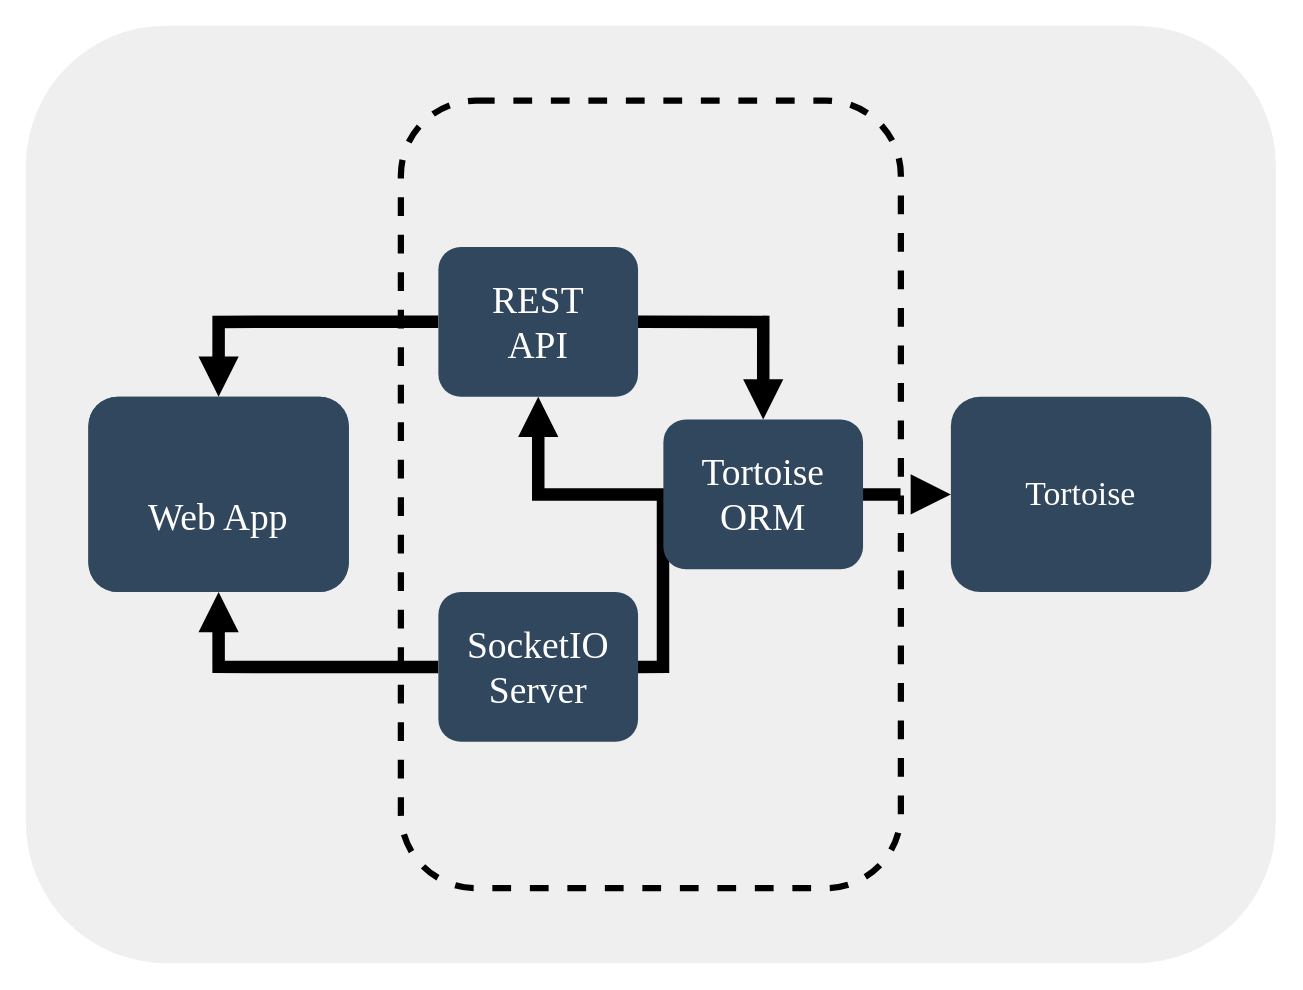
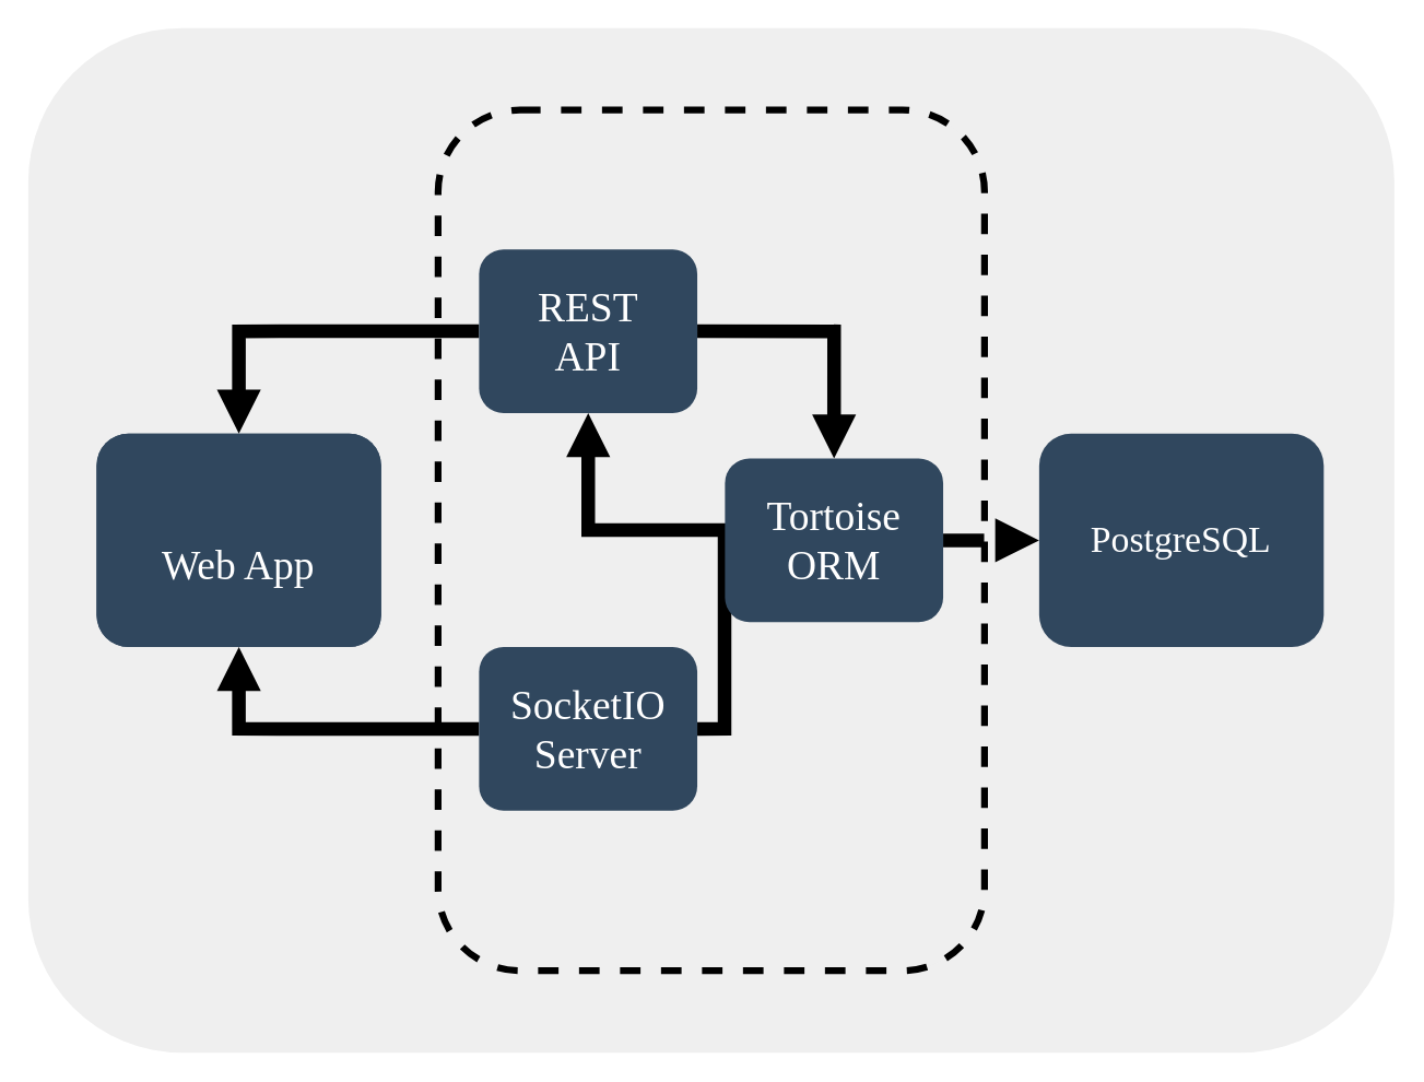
  <mxCell id="0" />
  <mxCell id="1" parent="0" />
  <mxCell id="2" value="" style="rounded=1;whiteSpace=wrap;html=1;strokeColor=none;fillColor=#EFEFEF;" vertex="1" parent="1"><mxGeometry x="20" y="20" width="1000.0" height="750" as="geometry" /></mxCell>
  <mxCell id="3" value="" style="rounded=1;whiteSpace=wrap;html=1;fillColor=#EFEFEF;strokeWidth=5;perimeterSpacing=0;dashed=1;" vertex="1" parent="1"><mxGeometry x="320" y="80" width="400" height="630" as="geometry" /></mxCell>
  <mxCell id="4" value="&lt;font color=&quot;#ffffff&quot; face=&quot;Montserrat&quot; style=&quot;font-size: 27px&quot;&gt;Signin/Signup&lt;/font&gt;" style="rounded=1;whiteSpace=wrap;html=1;strokeColor=none;fillColor=#30475E;" vertex="1" parent="1"><mxGeometry x="70.003" y="316.875" width="208.333" height="156.25" as="geometry" /></mxCell>
- <mxCell id="5" value="&lt;font color=&quot;#ffffff&quot; face=&quot;Montserrat&quot; style=&quot;font-size: 27px&quot;&gt;Tortoise&lt;/font&gt;" style="rounded=1;whiteSpace=wrap;html=1;strokeColor=none;fillColor=#30475E;" vertex="1" parent="1"><mxGeometry x="760.003" y="316.875" width="208.333" height="156.25" as="geometry" /></mxCell>
+ <mxCell id="5" value="&lt;font color=&quot;#ffffff&quot; face=&quot;Montserrat&quot; style=&quot;font-size: 27px&quot;&gt;PostgreSQL&lt;/font&gt;" style="rounded=1;whiteSpace=wrap;html=1;strokeColor=none;fillColor=#30475E;" vertex="1" parent="1"><mxGeometry x="760.003" y="316.875" width="208.333" height="156.25" as="geometry" /></mxCell>
  <mxCell id="6" value="&lt;font face=&quot;Montserrat&quot; color=&quot;#ffffff&quot; style=&quot;font-size: 30px&quot;&gt;&lt;br&gt;Web App&lt;/font&gt;" style="rounded=1;whiteSpace=wrap;html=1;strokeColor=none;fillColor=#30475E;" vertex="1" parent="1"><mxGeometry x="70.003" y="316.873" width="208.333" height="156.25" as="geometry" /></mxCell>
  <mxCell id="7" value="" style="shape=image;verticalLabelPosition=bottom;labelBackgroundColor=#ffffff;verticalAlign=top;aspect=fixed;imageAspect=0;image=https://upload.wikimedia.org/wikipedia/commons/thumb/a/a7/React-icon.svg/1280px-React-icon.svg.png;" vertex="1" parent="1"><mxGeometry x="130.013" y="337.707" width="88.312" height="62.5" as="geometry" /></mxCell>
  <mxCell id="8" value="" style="shape=image;verticalLabelPosition=bottom;labelBackgroundColor=#ffffff;verticalAlign=top;aspect=fixed;imageAspect=0;image=https://www.docker.com/sites/default/files/d8/2019-07/Moby-logo.png;" vertex="1" parent="1"><mxGeometry x="835.128" y="329.897" width="58.083" height="41.667" as="geometry" /></mxCell>
  <mxCell id="9" value="" style="shape=image;verticalLabelPosition=bottom;labelBackgroundColor=#ffffff;verticalAlign=top;aspect=fixed;imageAspect=0;image=https://www.docker.com/sites/default/files/d8/2019-07/Moby-logo.png;" vertex="1" parent="1"><mxGeometry x="369.458" y="89.997" width="58.083" height="41.667" as="geometry" /></mxCell>
  <mxCell id="10" style="edgeStyle=orthogonalEdgeStyle;rounded=0;orthogonalLoop=1;jettySize=auto;html=1;exitX=0;exitY=0.5;exitDx=0;exitDy=0;entryX=0.5;entryY=0;entryDx=0;entryDy=0;strokeWidth=10;endArrow=block;endFill=1;" edge="1" parent="1" source="12" target="6"><mxGeometry relative="1" as="geometry" /></mxCell>
  <mxCell id="11" style="edgeStyle=orthogonalEdgeStyle;rounded=0;orthogonalLoop=1;jettySize=auto;html=1;exitX=1;exitY=0.5;exitDx=0;exitDy=0;entryX=0.5;entryY=0;entryDx=0;entryDy=0;strokeWidth=10;endArrow=block;endFill=1;" edge="1" parent="1" source="12" target="17"><mxGeometry relative="1" as="geometry" /></mxCell>
- <mxCell id="12" value="&lt;font color=&quot;#ffffff&quot; face=&quot;Montserrat&quot;&gt;&lt;span style=&quot;font-size: 30px&quot;&gt;REST&lt;br&gt;API&lt;br&gt;&lt;/span&gt;&lt;/font&gt;" style="rounded=1;whiteSpace=wrap;html=1;strokeColor=none;fillColor=#30475E;" vertex="1" parent="1"><mxGeometry x="350" y="197.081" width="159.729" height="119.792" as="geometry" /></mxCell>
+ <mxCell id="12" value="&lt;font color=&quot;#ffffff&quot; face=&quot;Montserrat&quot;&gt;&lt;span style=&quot;font-size: 30px&quot;&gt;REST&lt;br&gt;API&lt;br&gt;&lt;/span&gt;&lt;/font&gt;" style="rounded=1;whiteSpace=wrap;html=1;strokeColor=none;fillColor=#30475E;" vertex="1" parent="1"><mxGeometry x="350" y="182.081" width="159.729" height="119.792" as="geometry" /></mxCell>
  <mxCell id="13" style="edgeStyle=orthogonalEdgeStyle;rounded=0;orthogonalLoop=1;jettySize=auto;html=1;exitX=0;exitY=0.5;exitDx=0;exitDy=0;entryX=0.5;entryY=1;entryDx=0;entryDy=0;strokeWidth=10;endArrow=block;endFill=1;" edge="1" parent="1" source="15" target="6"><mxGeometry relative="1" as="geometry" /></mxCell>
  <mxCell id="14" style="edgeStyle=orthogonalEdgeStyle;rounded=0;orthogonalLoop=1;jettySize=auto;html=1;exitX=1;exitY=0.5;exitDx=0;exitDy=0;strokeWidth=10;endArrow=block;endFill=1;" edge="1" parent="1" source="15" target="12"><mxGeometry relative="1" as="geometry" /></mxCell>
  <mxCell id="15" value="&lt;span style=&quot;color: rgb(255 , 255 , 255) ; font-family: &amp;#34;montserrat&amp;#34; ; font-size: 30px&quot;&gt;SocketIO Server&lt;/span&gt;" style="rounded=1;whiteSpace=wrap;html=1;strokeColor=none;fillColor=#30475E;" vertex="1" parent="1"><mxGeometry x="350" y="473.121" width="159.729" height="119.792" as="geometry" /></mxCell>
  <mxCell id="16" style="edgeStyle=orthogonalEdgeStyle;rounded=0;orthogonalLoop=1;jettySize=auto;html=1;exitX=1;exitY=0.5;exitDx=0;exitDy=0;entryX=0;entryY=0.5;entryDx=0;entryDy=0;strokeWidth=10;endArrow=block;endFill=1;dashed=1;" edge="1" parent="1" source="17" target="5"><mxGeometry relative="1" as="geometry" /></mxCell>
  <mxCell id="17" value="&lt;font color=&quot;#ffffff&quot; face=&quot;Montserrat&quot;&gt;&lt;span style=&quot;font-size: 30px&quot;&gt;Tortoise ORM&lt;/span&gt;&lt;/font&gt;" style="rounded=1;whiteSpace=wrap;html=1;strokeColor=none;fillColor=#30475E;" vertex="1" parent="1"><mxGeometry x="530" y="335.101" width="159.729" height="119.792" as="geometry" /></mxCell>
  <mxCell id="18" value="" style="shape=image;verticalLabelPosition=bottom;labelBackgroundColor=#ffffff;verticalAlign=top;aspect=fixed;imageAspect=0;image=https://media.zeemly.com/zeemly/product/fastapi.png;" vertex="1" parent="1"><mxGeometry x="432.71" y="634.58" width="70" height="70" as="geometry" /></mxCell>
  <mxCell id="19" value="" style="shape=image;verticalLabelPosition=bottom;labelBackgroundColor=#ffffff;verticalAlign=top;aspect=fixed;imageAspect=0;image=https://upload.wikimedia.org/wikipedia/commons/thumb/2/29/Postgresql_elephant.svg/1200px-Postgresql_elephant.svg.png;" vertex="1" parent="1"><mxGeometry x="841.45" y="418.12" width="45.43" height="46.88" as="geometry" /></mxCell>
